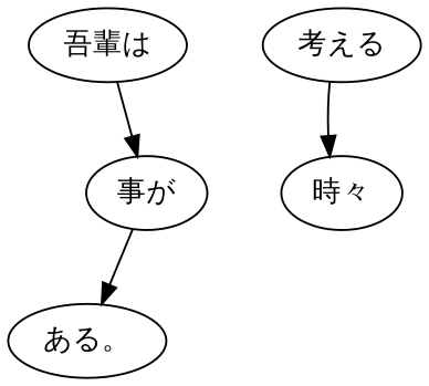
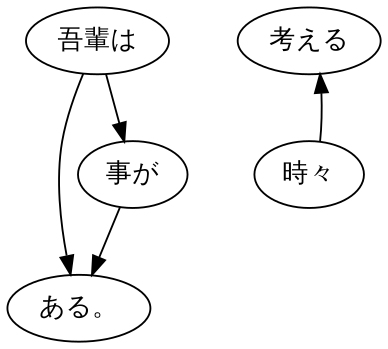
  digraph {
    n1 [label="吾輩は"]
    n2 [label="ある。"]
    n3 [label="事が"]
    n4 [label="考える"]
    n5 [label="時々"]
+   n1 -> n2
    n1 -> n3
    n3 -> n2
-   n4 -> n5
+   n5 -> n4
  }
